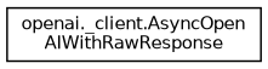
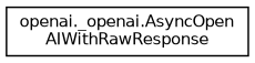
  digraph {
    rankdir=LR
-   n1 [color=black fillcolor=white fontname=Helvetica fontsize=10 height=0.2 label="openai._client.AsyncOpen\lAIWithRawResponse" shape=record style=filled width=0.4]
+   n1 [color=black fillcolor=white fontname=Helvetica fontsize=10 height=0.2 label="openai._openai.AsyncOpen\lAIWithRawResponse" shape=record style=filled width=0.4]
  }
